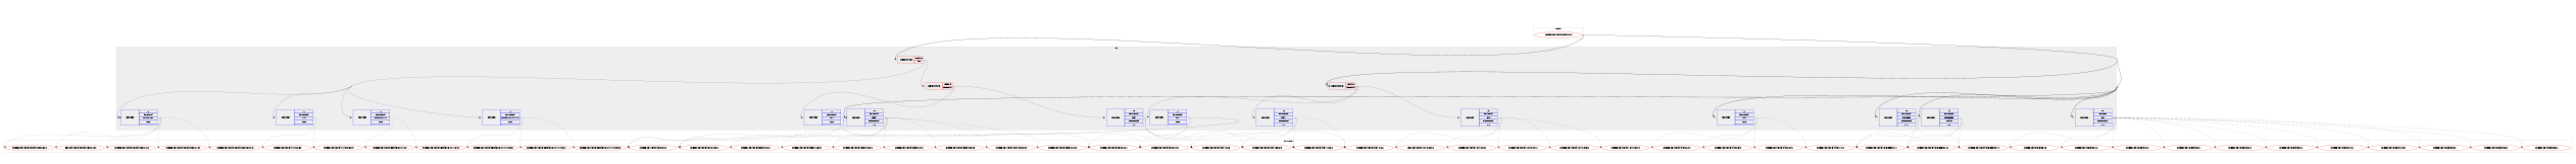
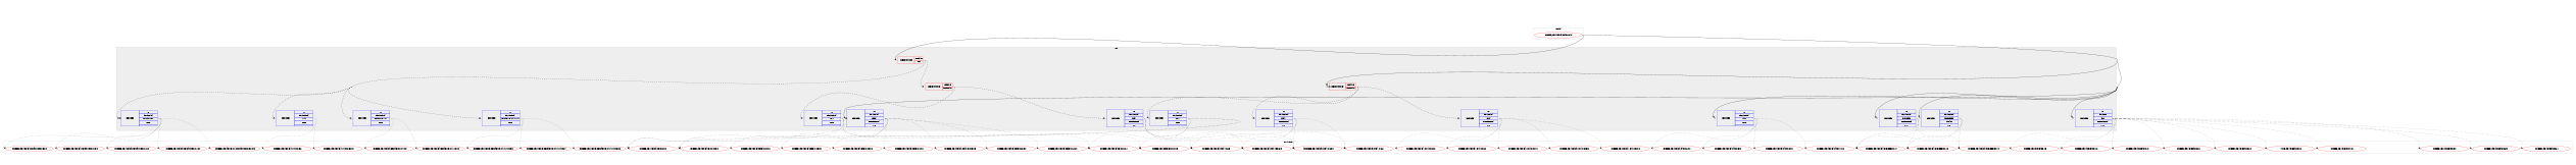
  digraph {
    compound=true
    concentrate=true
    fontname=Helvetica
    fontsize=10
    newrank=true
    rankdir=TB
    ranksep=1.5
    node [color=red fontname=Helvetica fontsize=10]
    edge [arrowhead=vee headport=w style=dotted tailport=e weight=100]
    n1 [label="portage://dev-haskell/c2hs-0.27.1" width=4]
    n2 [color=blue label=<<TABLE BORDER="0" CELLBORDER="1" CELLSPACING="0" CELLPADDING="4" WIDTH="220"><TR><TD ROWSPAN="6" CELLPADDING="30">pack_dep</TD></TR><TR><TD WIDTH="110">no</TD></TR><TR><TD>dev-haskell</TD></TR><TR><TD>hunit</TD></TR><TR><TD>none</TD></TR><TR><TD></TD></TR></TABLE>> shape=none]
    n3 [color=blue label=<<TABLE BORDER="0" CELLBORDER="1" CELLSPACING="0" CELLPADDING="4" WIDTH="220"><TR><TD ROWSPAN="6" CELLPADDING="30">pack_dep</TD></TR><TR><TD WIDTH="110">no</TD></TR><TR><TD>dev-haskell</TD></TR><TR><TD>test-framework</TD></TR><TR><TD>none</TD></TR><TR><TD></TD></TR></TABLE>> shape=none]
    n4 [color=blue label=<<TABLE BORDER="0" CELLBORDER="1" CELLSPACING="0" CELLPADDING="4" WIDTH="220"><TR><TD ROWSPAN="6" CELLPADDING="30">pack_dep</TD></TR><TR><TD WIDTH="110">no</TD></TR><TR><TD>dev-haskell</TD></TR><TR><TD>test-framework-hunit</TD></TR><TR><TD>none</TD></TR><TR><TD></TD></TR></TABLE>> shape=none]
    n5 [color=blue label=<<TABLE BORDER="0" CELLBORDER="1" CELLSPACING="0" CELLPADDING="4" WIDTH="220"><TR><TD ROWSPAN="6" CELLPADDING="30">pack_dep</TD></TR><TR><TD WIDTH="110">no</TD></TR><TR><TD>dev-haskell</TD></TR><TR><TD>transformers</TD></TR><TR><TD>none</TD></TR><TR><TD></TD></TR></TABLE>> shape=none]
    n6 [color=blue label=<<TABLE BORDER="0" CELLBORDER="1" CELLSPACING="0" CELLPADDING="4" WIDTH="220"><TR><TD ROWSPAN="6" CELLPADDING="30">pack_dep</TD></TR><TR><TD WIDTH="110">no</TD></TR><TR><TD>dev-haskell</TD></TR><TR><TD>shelly</TD></TR><TR><TD>greaterequal</TD></TR><TR><TD>1.0</TD></TR></TABLE>> shape=none]
    n7 [color=blue label=<<TABLE BORDER="0" CELLBORDER="1" CELLSPACING="0" CELLPADDING="4" WIDTH="220"><TR><TD ROWSPAN="6" CELLPADDING="30">pack_dep</TD></TR><TR><TD WIDTH="110">no</TD></TR><TR><TD>dev-haskell</TD></TR><TR><TD>text</TD></TR><TR><TD>none</TD></TR><TR><TD></TD></TR></TABLE>> shape=none]
    n8 [label=<<TABLE BORDER="0" CELLBORDER="1" CELLSPACING="0" CELLPADDING="4"><TR><TD ROWSPAN="3" CELLPADDING="10">use_conditional</TD></TR><TR><TD>negative</TD></TR><TR><TD>regression</TD></TR></TABLE>> shape=none]
    n9 [label=<<TABLE BORDER="0" CELLBORDER="1" CELLSPACING="0" CELLPADDING="4"><TR><TD ROWSPAN="3" CELLPADDING="10">use_conditional</TD></TR><TR><TD>positive</TD></TR><TR><TD>test</TD></TR></TABLE>> shape=none]
    n10 [color=blue label=<<TABLE BORDER="0" CELLBORDER="1" CELLSPACING="0" CELLPADDING="4" WIDTH="220"><TR><TD ROWSPAN="6" CELLPADDING="30">pack_dep</TD></TR><TR><TD WIDTH="110">no</TD></TR><TR><TD>dev-haskell</TD></TR><TR><TD>cabal</TD></TR><TR><TD>greaterequal</TD></TR><TR><TD>1.8</TD></TR></TABLE>> shape=none]
    n11 [color=blue label=<<TABLE BORDER="0" CELLBORDER="1" CELLSPACING="0" CELLPADDING="4" WIDTH="220"><TR><TD ROWSPAN="6" CELLPADDING="30">pack_dep</TD></TR><TR><TD WIDTH="110">no</TD></TR><TR><TD>dev-haskell</TD></TR><TR><TD>shelly</TD></TR><TR><TD>greaterequal</TD></TR><TR><TD>1.0</TD></TR></TABLE>> shape=none]
    n12 [color=blue label=<<TABLE BORDER="0" CELLBORDER="1" CELLSPACING="0" CELLPADDING="4" WIDTH="220"><TR><TD ROWSPAN="6" CELLPADDING="30">pack_dep</TD></TR><TR><TD WIDTH="110">no</TD></TR><TR><TD>dev-haskell</TD></TR><TR><TD>text</TD></TR><TR><TD>none</TD></TR><TR><TD></TD></TR></TABLE>> shape=none]
    n13 [color=blue label=<<TABLE BORDER="0" CELLBORDER="1" CELLSPACING="0" CELLPADDING="4" WIDTH="220"><TR><TD ROWSPAN="6" CELLPADDING="30">pack_dep</TD></TR><TR><TD WIDTH="110">no</TD></TR><TR><TD>dev-haskell</TD></TR><TR><TD>yaml</TD></TR><TR><TD>greaterequal</TD></TR><TR><TD>0.8</TD></TR></TABLE>> shape=none]
    n14 [label=<<TABLE BORDER="0" CELLBORDER="1" CELLSPACING="0" CELLPADDING="4"><TR><TD ROWSPAN="3" CELLPADDING="10">use_conditional</TD></TR><TR><TD>positive</TD></TR><TR><TD>regression</TD></TR></TABLE>> shape=none]
    n15 [color=blue label=<<TABLE BORDER="0" CELLBORDER="1" CELLSPACING="0" CELLPADDING="4" WIDTH="220"><TR><TD ROWSPAN="6" CELLPADDING="30">pack_dep</TD></TR><TR><TD WIDTH="110">no</TD></TR><TR><TD>dev-haskell</TD></TR><TR><TD>dlist</TD></TR><TR><TD>none</TD></TR><TR><TD></TD></TR></TABLE>> shape=none]
    n16 [color=blue label=<<TABLE BORDER="0" CELLBORDER="1" CELLSPACING="0" CELLPADDING="4" WIDTH="220"><TR><TD ROWSPAN="6" CELLPADDING="30">pack_dep</TD></TR><TR><TD WIDTH="110">no</TD></TR><TR><TD>dev-haskell</TD></TR><TR><TD>language-c</TD></TR><TR><TD>greaterequal</TD></TR><TR><TD>0.4.7</TD></TR></TABLE>> shape=none]
    n17 [color=blue label=<<TABLE BORDER="0" CELLBORDER="1" CELLSPACING="0" CELLPADDING="4" WIDTH="220"><TR><TD ROWSPAN="6" CELLPADDING="30">pack_dep</TD></TR><TR><TD WIDTH="110">no</TD></TR><TR><TD>dev-haskell</TD></TR><TR><TD>language-c</TD></TR><TR><TD>smaller</TD></TR><TR><TD>0.5</TD></TR></TABLE>> shape=none]
    n18 [color=blue label=<<TABLE BORDER="0" CELLBORDER="1" CELLSPACING="0" CELLPADDING="4" WIDTH="220"><TR><TD ROWSPAN="6" CELLPADDING="30">pack_dep</TD></TR><TR><TD WIDTH="110">no</TD></TR><TR><TD>dev-lang</TD></TR><TR><TD>ghc</TD></TR><TR><TD>greaterequal</TD></TR><TR><TD>7.4.1</TD></TR></TABLE>> shape=none]
    n19 [label="portage://dev-haskell/hunit-1.2.5.2" width=4]
    n20 [label="portage://dev-haskell/hunit-1.2.5.2-r1" width=4]
    n21 [label="portage://dev-haskell/test-framework-0.8" width=4]
    n22 [label="portage://dev-haskell/test-framework-4.8.1.1" width=4]
    n23 [label="portage://dev-haskell/test-framework-hunit-0.2.7" width=4]
    n24 [label="portage://dev-haskell/test-framework-hunit-0.3.0" width=4]
    n25 [label="portage://dev-haskell/test-framework-hunit-0.3.0.2" width=4]
-   n26 [label="portage://dev-haskell/transformers-0.3.0.0-r1" width=4]
+   n26 [label="portage://dev-framework/transformers-0.3.0.0-r1" width=4]
    n27 [label="portage://dev-haskell/transformers-0.4.1.0" width=4]
    n28 [label="portage://dev-haskell/transformers-0.4.2.0" width=4]
-   n29 [label="test://dev-haskell/transformers-0.4.3.0" width=4]
+   n29 [label="portage://dev-haskell/transformers-0.4.3.0" width=4]
    n30 [label="portage://dev-haskell/transformers-0.5.2.0" width=4]
    n31 [label="portage://dev-haskell/shelly-5.5.6-r1" width=4]
    n32 [label="portage://dev-haskell/shelly-1.6.5" width=4]
    n33 [label="portage://dev-haskell/shelly-1.6.6" width=4]
-   n34 [label="portage://dev-haskell/shelly-1.6.8.1" width=4]
+   n34 [label="language://dev-haskell/shelly-1.6.8.1" width=4]
    n35 [label="portage://dev-haskell/text-0.11.3.1" width=4]
-   n36 [label="portage://dev-haskell/text-1.1.1.3" width=4]
+   n36 [label="portage://dev-cabal/text-1.1.1.3" width=4]
    n37 [label="portage://dev-haskell/text-1.2.2.0" width=4]
    n38 [label="portage://dev-haskell/text-1.2.2.4" width=4]
    n39 [label="portage://dev-haskell/cabal-1.18.1.2" width=4]
    n40 [label="portage://dev-haskell/cabal-1.18.1.3" width=4]
-   n41 [label="portage://dev-haskell/cabal-1.18.1.5" width=4]
+   n41 [label="portage://dev-haskell/positive-1.18.1.5" width=4]
    n42 [label="portage://dev-haskell/cabal-1.20.0.2" width=4]
-   n43 [label="portage://dev-haskell/positive-1.22.8.0" width=4]
+   n43 [label="portage://dev-haskell/cabal-1.22.8.0" width=4]
    n44 [label="portage://dev-haskell/cabal-1.24.2.0" width=4]
    n45 [label="portage://dev-haskell/cabal-2.0.0.2" width=4]
    n46 [label="portage://dev-haskell/yaml-0.8.10.1" width=4]
    n47 [label="portage://dev-haskell/yaml-0.8.15.2" width=4]
    n48 [label="portage://dev-haskell/yaml-0.8.17.1" width=4]
    n49 [label="portage://dev-haskell/yaml-0.8.20" width=4]
-   n50 [label="test://dev-haskell/yaml-0.8.21.2" width=4]
+   n50 [label="portage://dev-haskell/yaml-0.8.21.2" width=4]
    n51 [label="portage://dev-haskell/dlist-0.5-r1" width=4]
    n52 [label="portage://dev-haskell/dlist-0.6.0.1" width=4]
    n53 [label="portage://dev-haskell/dlist-0.7.1.2" width=4]
    n54 [label="portage://dev-haskell/dlist-0.8.0.2" width=4]
    n55 [label="portage://dev-haskell/language-c-0.4.2" width=4]
    n56 [label="portage://dev-haskell/language-c-0.4.7" width=4]
    n57 [label="portage://dev-haskell/language-c-0.7.1" width=4]
-   n58 [label="portage://dev-lang/ghc-7.10.3" width=4]
    n59 [label="portage://dev-lang/ghc-7.8.4" width=4]
-   n60 [label="portage://dev-lang/ghc-8.0.2" width=4]
+   n60 [label="none://dev-lang/ghc-8.0.2" width=4]
    n61 [label="portage://dev-lang/ghc-8.2.1" width=4]
    n62 [label="portage://dev-lang/ghc-8.2.2" width=4]
    n63 [label="portage://dev-lang/ghc-8.4.1" width=4]
    n64 [label="portage://dev-lang/ghc-8.4.2" width=4]
    n65 [label="portage://dev-lang/ghc-8.4.3" width=4]
    n66 [label="portage://dev-lang/ghc-8.6.4" width=4]
    n67 [label="portage://dev-lang/ghc-8.6.5" width=4]
    n68 [label="portage://dev-lang/ghc-8.8.1" width=4]
    subgraph cluster_1 {
      color=gray
      label=<<i>ebuild</i>>
      rank=same
      n1
    }
    subgraph cluster_2 {
      color=gray
      label=<<i>dependencies</i>>
      subgraph cluster_3 {
        color=gray
        fillcolor="#eeeeee"
        label=<<i>compile</i>>
        style=filled
        subgraph sub_4 {
          color=gray
          fillcolor="#eeeeee"
          label=<<i>compile</i>>
          style=filled
          n9
          subgraph sub_5 {
            color=gray
            fillcolor="#eeeeee"
            label=<<i>compile</i>>
            style=filled
            n2
          }
          subgraph sub_6 {
            color=gray
            fillcolor="#eeeeee"
            label=<<i>compile</i>>
            style=filled
            n3
          }
          subgraph sub_7 {
            color=gray
            fillcolor="#eeeeee"
            label=<<i>compile</i>>
            style=filled
            n4
          }
          subgraph sub_8 {
            color=gray
            fillcolor="#eeeeee"
            label=<<i>compile</i>>
            style=filled
            n5
          }
          subgraph sub_9 {
            color=gray
            fillcolor="#eeeeee"
            label=<<i>compile</i>>
            style=filled
            n8
            subgraph sub_10 {
              color=gray
              fillcolor="#eeeeee"
              label=<<i>compile</i>>
              style=filled
              n6
            }
            subgraph sub_11 {
              color=gray
              fillcolor="#eeeeee"
              label=<<i>compile</i>>
              style=filled
              n7
            }
          }
        }
        subgraph sub_12 {
          color=gray
          fillcolor="#eeeeee"
          label=<<i>compile</i>>
          style=filled
          n10
        }
      }
      subgraph cluster_13 {
        color=gray
        fillcolor="#eeeeee"
        label=<<i>compile and run</i>>
        style=filled
        subgraph sub_14 {
          color=gray
          fillcolor="#eeeeee"
          label=<<i>compile and run</i>>
          style=filled
          n14
          subgraph sub_15 {
            color=gray
            fillcolor="#eeeeee"
            label=<<i>compile and run</i>>
            style=filled
            n11
          }
          subgraph sub_16 {
            color=gray
            fillcolor="#eeeeee"
            label=<<i>compile and run</i>>
            style=filled
            n12
          }
          subgraph sub_17 {
            color=gray
            fillcolor="#eeeeee"
            label=<<i>compile and run</i>>
            style=filled
            n13
          }
        }
        subgraph sub_18 {
          color=gray
          fillcolor="#eeeeee"
          label=<<i>compile and run</i>>
          style=filled
          n15
        }
        subgraph sub_19 {
          color=gray
          fillcolor="#eeeeee"
          label=<<i>compile and run</i>>
          style=filled
          n16
        }
        subgraph sub_20 {
          color=gray
          fillcolor="#eeeeee"
          label=<<i>compile and run</i>>
          style=filled
          n17
        }
        subgraph sub_21 {
          color=gray
          fillcolor="#eeeeee"
          label=<<i>compile and run</i>>
          style=filled
          n18
        }
      }
      subgraph cluster_22 {
        color=gray
        fillcolor="#eeeeee"
        label=<<i>run</i>>
        style=filled
      }
    }
    subgraph cluster_23 {
      color=gray
      label=<<i>candidates</i>>
      rank=same
      subgraph sub_24 {
        color=black
        label=<<i>candidates</i>>
        nodesep=1
        rank=same
        n19
        n20
      }
      subgraph sub_25 {
        color=black
        label=<<i>candidates</i>>
        nodesep=1
        rank=same
        n21
        n22
      }
      subgraph sub_26 {
        color=black
        label=<<i>candidates</i>>
        nodesep=1
        rank=same
        n23
        n24
        n25
      }
      subgraph sub_27 {
        color=black
        label=<<i>candidates</i>>
        nodesep=1
        rank=same
        n26
        n27
        n28
        n29
        n30
      }
      subgraph sub_28 {
        color=black
        label=<<i>candidates</i>>
        nodesep=1
        rank=same
        n31
        n32
        n33
        n34
      }
      subgraph sub_29 {
        color=black
        label=<<i>candidates</i>>
        nodesep=1
        rank=same
        n35
        n36
        n37
        n38
      }
      subgraph sub_30 {
        color=black
        label=<<i>candidates</i>>
        nodesep=1
        rank=same
        n39
        n40
        n41
        n42
        n43
        n44
        n45
      }
      subgraph sub_31 {
        color=black
        label=<<i>candidates</i>>
        nodesep=1
        rank=same
        n31
        n32
        n33
        n34
      }
      subgraph sub_32 {
        color=black
        label=<<i>candidates</i>>
        nodesep=1
        rank=same
        n35
        n36
        n37
        n38
      }
      subgraph sub_33 {
        color=black
        label=<<i>candidates</i>>
        nodesep=1
        rank=same
        n46
        n47
        n48
        n49
        n50
      }
      subgraph sub_34 {
        color=black
        label=<<i>candidates</i>>
        nodesep=1
        rank=same
        n51
        n52
        n53
        n54
      }
      subgraph sub_35 {
        color=black
        label=<<i>candidates</i>>
        nodesep=1
        rank=same
        n55
        n56
        n57
      }
      subgraph sub_36 {
        color=black
        label=<<i>candidates</i>>
        nodesep=1
        rank=same
        n55
        n56
        n57
      }
      subgraph sub_37 {
        color=black
        label=<<i>candidates</i>>
        nodesep=1
        rank=same
-       n58
        n59
        n60
        n61
        n62
        n63
        n64
        n65
        n66
        n67
        n68
      }
    }
    n1 -> n9 [style=solid weight=20]
    n1 -> n10 [style=solid weight=20]
    n1 -> n14 [arrowhead=odotvee style=solid weight=20]
    n1 -> n15 [arrowhead=odotvee style=solid weight=20]
    n1 -> n16 [arrowhead=odotvee style=solid weight=20]
    n1 -> n17 [arrowhead=odotvee style=solid weight=20]
    n1 -> n18 [arrowhead=odotvee style=solid weight=20]
    n2 -> n19
    n2 -> n20
    n3 -> n21
    n3 -> n22
    n4 -> n23
    n4 -> n24
    n4 -> n25
    n5 -> n26
    n5 -> n27
    n5 -> n28
    n5 -> n29
    n5 -> n30
    n6 -> n31
    n6 -> n32
    n6 -> n33
    n6 -> n34
    n7 -> n35
    n7 -> n36
    n7 -> n37
    n7 -> n38
    n8 -> n6 [style=dashed weight=20]
    n8 -> n7 [style=dashed weight=20]
    n9 -> n2 [style=dashed weight=20]
    n9 -> n3 [style=dashed weight=20]
    n9 -> n4 [style=dashed weight=20]
    n9 -> n5 [style=dashed weight=20]
    n9 -> n8 [style=dashed weight=20]
    n10 -> n39
    n10 -> n40
    n10 -> n41
    n10 -> n42
    n10 -> n43
    n10 -> n44
    n10 -> n45
    n11 -> n31
    n11 -> n32
    n11 -> n33
    n11 -> n34
    n12 -> n35
    n12 -> n36
    n12 -> n37
    n12 -> n38
    n13 -> n46
    n13 -> n47
    n13 -> n48
    n13 -> n49
    n13 -> n50
    n14 -> n11 [style=dashed weight=20]
    n14 -> n12 [style=dashed weight=20]
    n14 -> n13 [style=dashed weight=20]
    n15 -> n51
    n15 -> n52
    n15 -> n53
    n15 -> n54
    n16 -> n55
    n16 -> n56
    n16 -> n57
    n17 -> n55
    n17 -> n56
    n17 -> n57
-   n18 -> n58
    n18 -> n59
    n18 -> n60
    n18 -> n61
    n18 -> n62
    n18 -> n63
    n18 -> n64
    n18 -> n65
    n18 -> n66
    n18 -> n67
    n18 -> n68
  }
